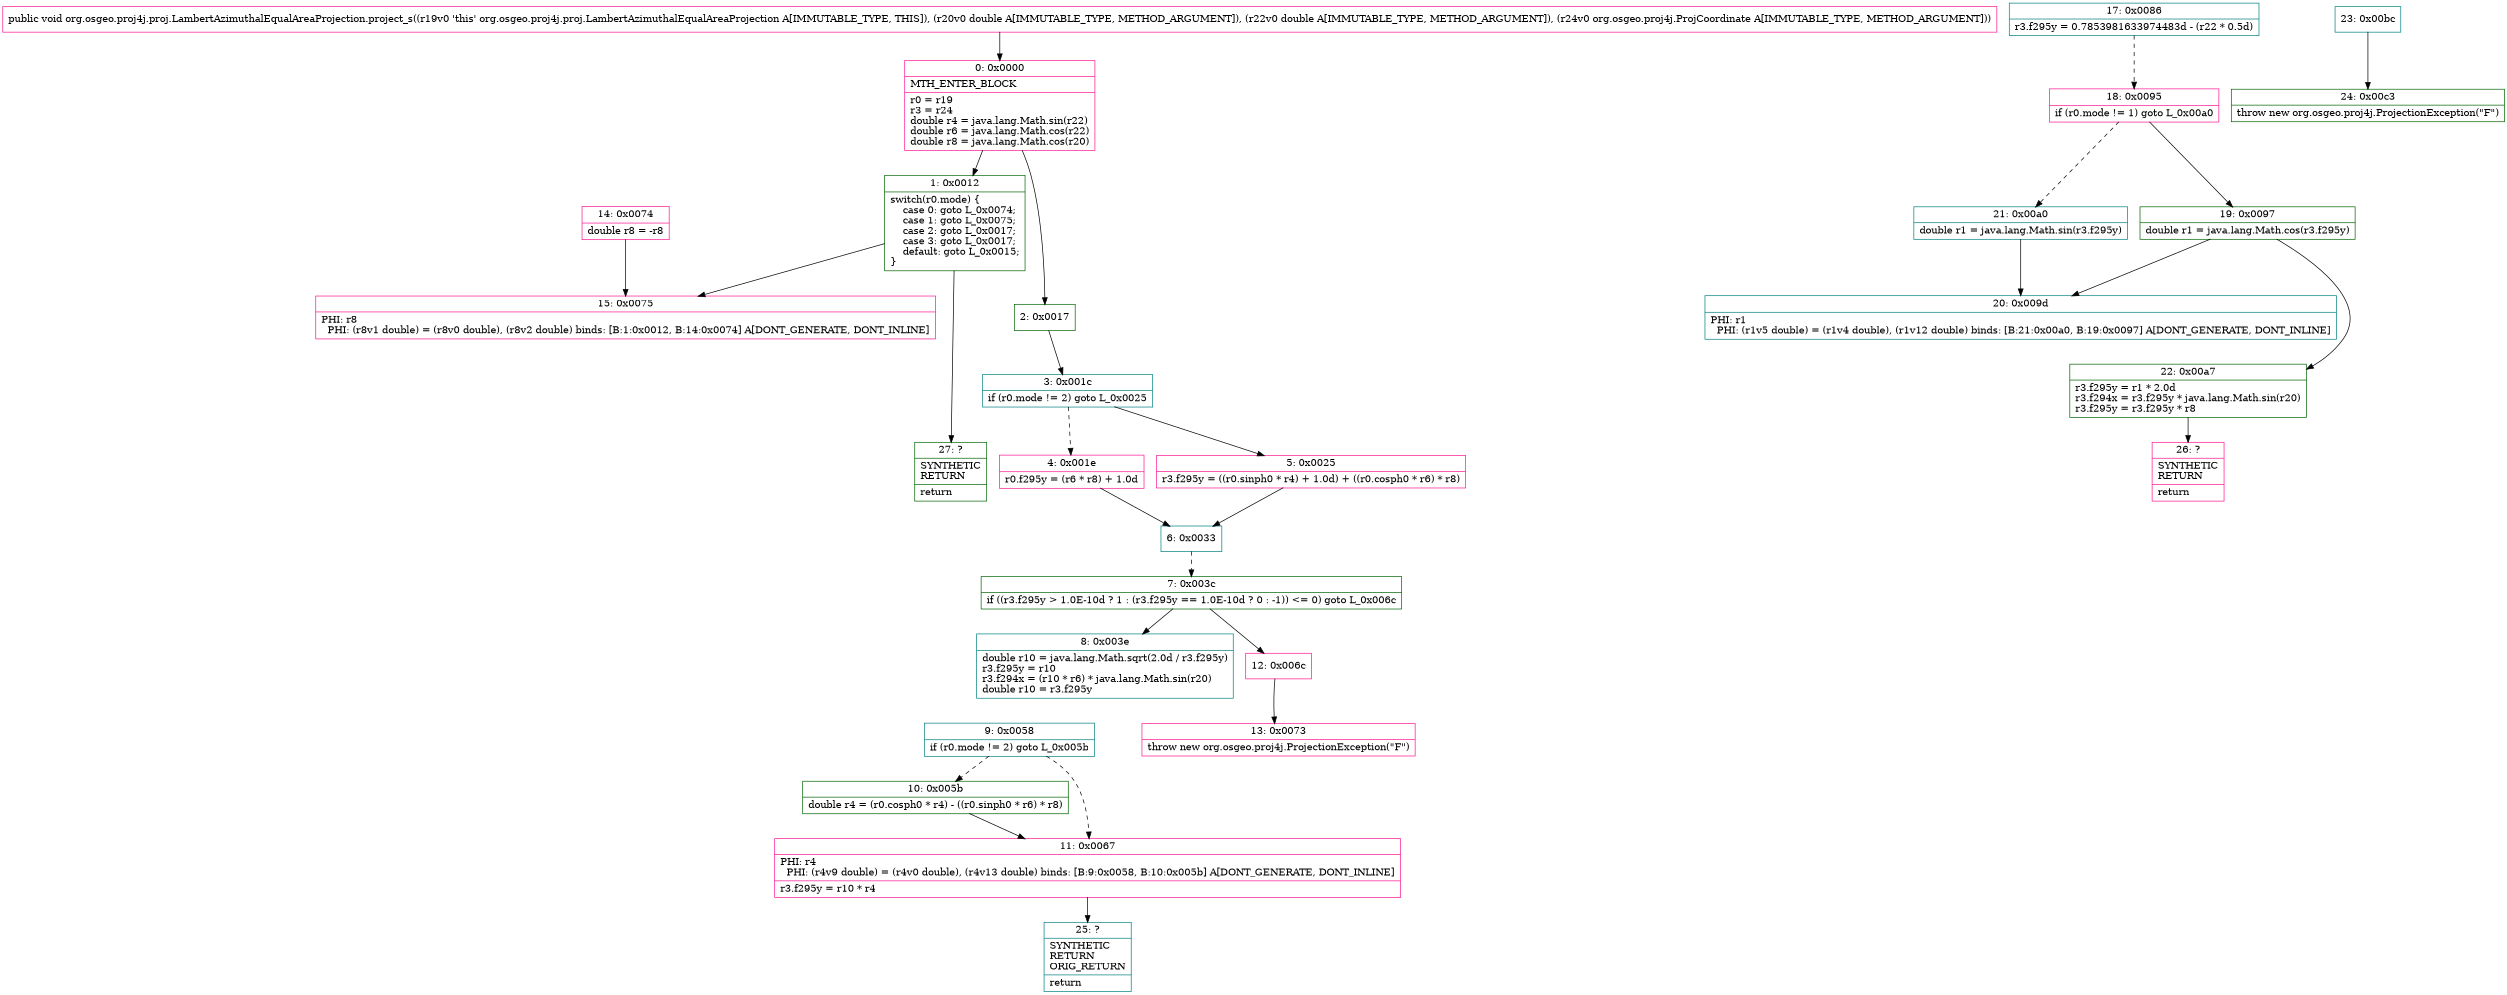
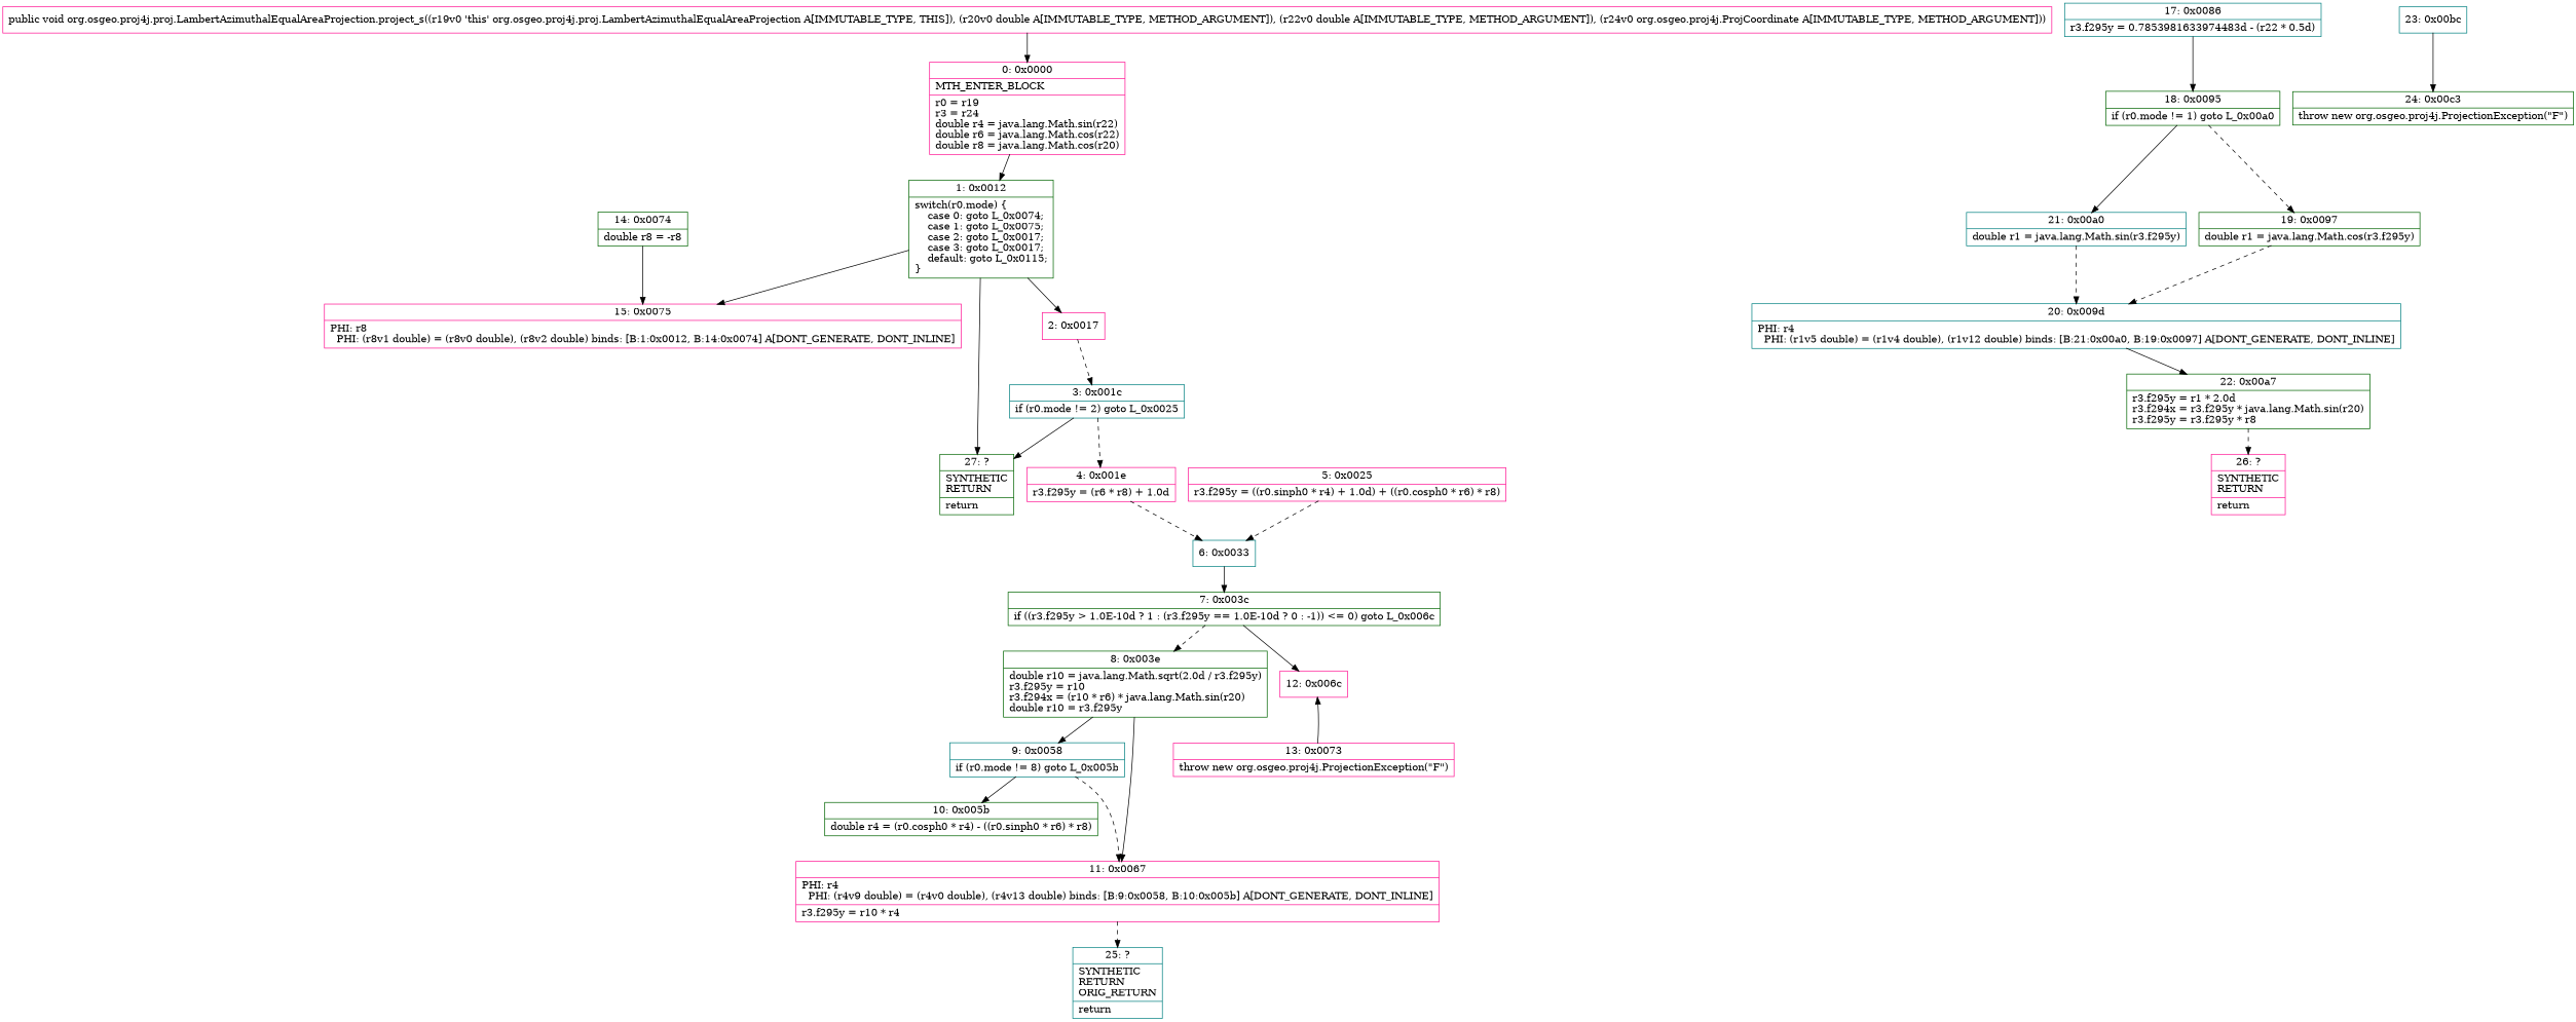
  digraph {
    node [color=deeppink shape=record]
    n1 [label="{0\:\ 0x0000|MTH_ENTER_BLOCK\l|r0 = r19\lr3 = r24\ldouble r4 = java.lang.Math.sin(r22)\ldouble r6 = java.lang.Math.cos(r22)\ldouble r8 = java.lang.Math.cos(r20)\l}"]
-   n2 [color=darkgreen label="{1\:\ 0x0012|switch(r0.mode) \{\l    case 0: goto L_0x0074;\l    case 1: goto L_0x0075;\l    case 2: goto L_0x0017;\l    case 3: goto L_0x0017;\l    default: goto L_0x0015;\l\}\l}"]
-   n3 [color=darkgreen label="{2\:\ 0x0017}"]
+   n2 [color=darkgreen label="{1\:\ 0x0012|switch(r0.mode) \{\l    case 0: goto L_0x0074;\l    case 1: goto L_0x0075;\l    case 2: goto L_0x0017;\l    case 3: goto L_0x0017;\l    default: goto L_0x0115;\l\}\l}"]
+   n3 [label="{2\:\ 0x0017}"]
    n4 [label="{15\:\ 0x0075|PHI: r8 \l  PHI: (r8v1 double) = (r8v0 double), (r8v2 double) binds: [B:1:0x0012, B:14:0x0074] A[DONT_GENERATE, DONT_INLINE]\l}"]
    n5 [color=darkgreen label="{27\:\ ?|SYNTHETIC\lRETURN\l|return\l}"]
    n6 [color=teal label="{3\:\ 0x001c|if (r0.mode != 2) goto L_0x0025\l}"]
-   n7 [label="{14\:\ 0x0074|double r8 = \-r8\l}"]
-   n8 [label="{4\:\ 0x001e|r0.f295y = (r6 * r8) + 1.0d\l}"]
+   n7 [color=darkgreen label="{14\:\ 0x0074|double r8 = \-r8\l}"]
+   n8 [label="{4\:\ 0x001e|r3.f295y = (r6 * r8) + 1.0d\l}"]
    n9 [label="{5\:\ 0x0025|r3.f295y = ((r0.sinph0 * r4) + 1.0d) + ((r0.cosph0 * r6) * r8)\l}"]
    n10 [color=teal label="{6\:\ 0x0033}"]
    n11 [color=darkgreen label="{7\:\ 0x003c|if ((r3.f295y \> 1.0E\-10d ? 1 : (r3.f295y == 1.0E\-10d ? 0 : \-1)) \<= 0) goto L_0x006c\l}"]
-   n12 [color=teal label="{8\:\ 0x003e|double r10 = java.lang.Math.sqrt(2.0d \/ r3.f295y)\lr3.f295y = r10\lr3.f294x = (r10 * r6) * java.lang.Math.sin(r20)\ldouble r10 = r3.f295y\l}"]
+   n12 [color=darkgreen label="{8\:\ 0x003e|double r10 = java.lang.Math.sqrt(2.0d \/ r3.f295y)\lr3.f295y = r10\lr3.f294x = (r10 * r6) * java.lang.Math.sin(r20)\ldouble r10 = r3.f295y\l}"]
    n13 [label="{12\:\ 0x006c}"]
-   n14 [color=teal label="{9\:\ 0x0058|if (r0.mode != 2) goto L_0x005b\l}"]
+   n14 [color=teal label="{9\:\ 0x0058|if (r0.mode != 8) goto L_0x005b\l}"]
    n15 [label="{13\:\ 0x0073|throw new org.osgeo.proj4j.ProjectionException(\"F\")\l}"]
    n16 [color=darkgreen label="{10\:\ 0x005b|double r4 = (r0.cosph0 * r4) \- ((r0.sinph0 * r6) * r8)\l}"]
    n17 [label="{11\:\ 0x0067|PHI: r4 \l  PHI: (r4v9 double) = (r4v0 double), (r4v13 double) binds: [B:9:0x0058, B:10:0x005b] A[DONT_GENERATE, DONT_INLINE]\l|r3.f295y = r10 * r4\l}"]
    n18 [color=teal label="{25\:\ ?|SYNTHETIC\lRETURN\lORIG_RETURN\l|return\l}"]
    n19 [color=teal label="{17\:\ 0x0086|r3.f295y = 0.7853981633974483d \- (r22 * 0.5d)\l}"]
-   n20 [label="{18\:\ 0x0095|if (r0.mode != 1) goto L_0x00a0\l}"]
+   n20 [color=darkgreen label="{18\:\ 0x0095|if (r0.mode != 1) goto L_0x00a0\l}"]
    n21 [color=teal label="{23\:\ 0x00bc}"]
    n22 [color=darkgreen label="{24\:\ 0x00c3|throw new org.osgeo.proj4j.ProjectionException(\"F\")\l}"]
    n23 [color=darkgreen label="{19\:\ 0x0097|double r1 = java.lang.Math.cos(r3.f295y)\l}"]
    n24 [color=teal label="{21\:\ 0x00a0|double r1 = java.lang.Math.sin(r3.f295y)\l}"]
-   n25 [color=teal label="{20\:\ 0x009d|PHI: r1 \l  PHI: (r1v5 double) = (r1v4 double), (r1v12 double) binds: [B:21:0x00a0, B:19:0x0097] A[DONT_GENERATE, DONT_INLINE]\l}"]
+   n25 [color=teal label="{20\:\ 0x009d|PHI: r4 \l  PHI: (r1v5 double) = (r1v4 double), (r1v12 double) binds: [B:21:0x00a0, B:19:0x0097] A[DONT_GENERATE, DONT_INLINE]\l}"]
    n26 [color=darkgreen label="{22\:\ 0x00a7|r3.f295y = r1 * 2.0d\lr3.f294x = r3.f295y * java.lang.Math.sin(r20)\lr3.f295y = r3.f295y * r8\l}"]
    n27 [label="{26\:\ ?|SYNTHETIC\lRETURN\l|return\l}"]
    n28 [label="{public void org.osgeo.proj4j.proj.LambertAzimuthalEqualAreaProjection.project_s((r19v0 'this' org.osgeo.proj4j.proj.LambertAzimuthalEqualAreaProjection A[IMMUTABLE_TYPE, THIS]), (r20v0 double A[IMMUTABLE_TYPE, METHOD_ARGUMENT]), (r22v0 double A[IMMUTABLE_TYPE, METHOD_ARGUMENT]), (r24v0 org.osgeo.proj4j.ProjCoordinate A[IMMUTABLE_TYPE, METHOD_ARGUMENT])) }"]
    n1 -> n2
-   n1 -> n3
+   n2 -> n3
    n2 -> n4
    n2 -> n5
-   n3 -> n6
+   n3 -> n6 [style=dashed]
    n6 -> n8 [style=dashed]
-   n6 -> n9
+   n6 -> n5
    n7 -> n4
-   n8 -> n10
-   n9 -> n10
-   n10 -> n11 [style=dashed]
-   n11 -> n12 [style=solid]
+   n8 -> n10 [style=dashed]
+   n9 -> n10 [style=dashed]
+   n10 -> n11
+   n11 -> n12 [style=dashed]
    n11 -> n13
-   n13 -> n15
-   n14 -> n16 [style=dashed]
+   n12 -> n14
+   n15 -> n13
+   n14 -> n16
    n14 -> n17 [style=dashed]
-   n16 -> n17
-   n17 -> n18
-   n19 -> n20 [style=dashed]
-   n20 -> n23 [style=solid]
-   n20 -> n24 [style=dashed]
+   n12 -> n17
+   n17 -> n18 [style=dashed]
+   n19 -> n20
+   n20 -> n23 [style=dashed]
+   n20 -> n24
    n21 -> n22
-   n23 -> n25
-   n24 -> n25
-   n23 -> n26
-   n26 -> n27
+   n23 -> n25 [style=dashed]
+   n24 -> n25 [style=dashed]
+   n25 -> n26
+   n26 -> n27 [style=dashed]
    n28 -> n1
  }
